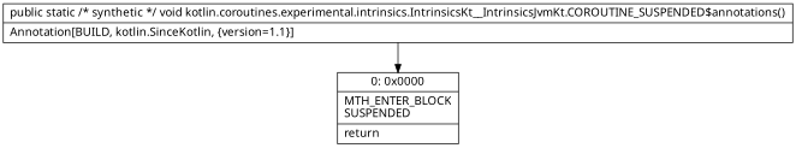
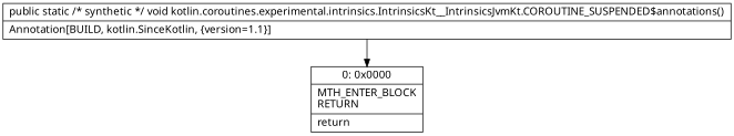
  digraph {
    fontname="Noto Sans"
    node [shape=record fontname="Noto Sans"]
-   n1 [label="{0\:\ 0x0000|MTH_ENTER_BLOCK\lSUSPENDED\l|return\l}"]
+   n1 [label="{0\:\ 0x0000|MTH_ENTER_BLOCK\lRETURN\l|return\l}"]
    n2 [label="{public static \/* synthetic *\/ void kotlin.coroutines.experimental.intrinsics.IntrinsicsKt__IntrinsicsJvmKt.COROUTINE_SUSPENDED$annotations()  | Annotation[BUILD, kotlin.SinceKotlin, \{version=1.1\}]\l}"]
    n2 -> n1 [fontname="Noto Sans"]
  }
